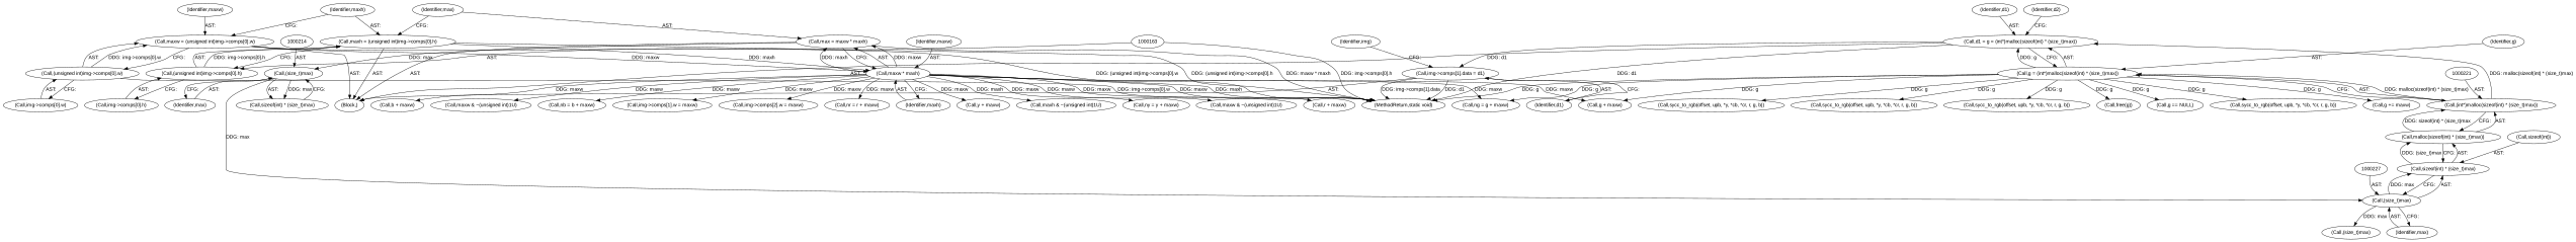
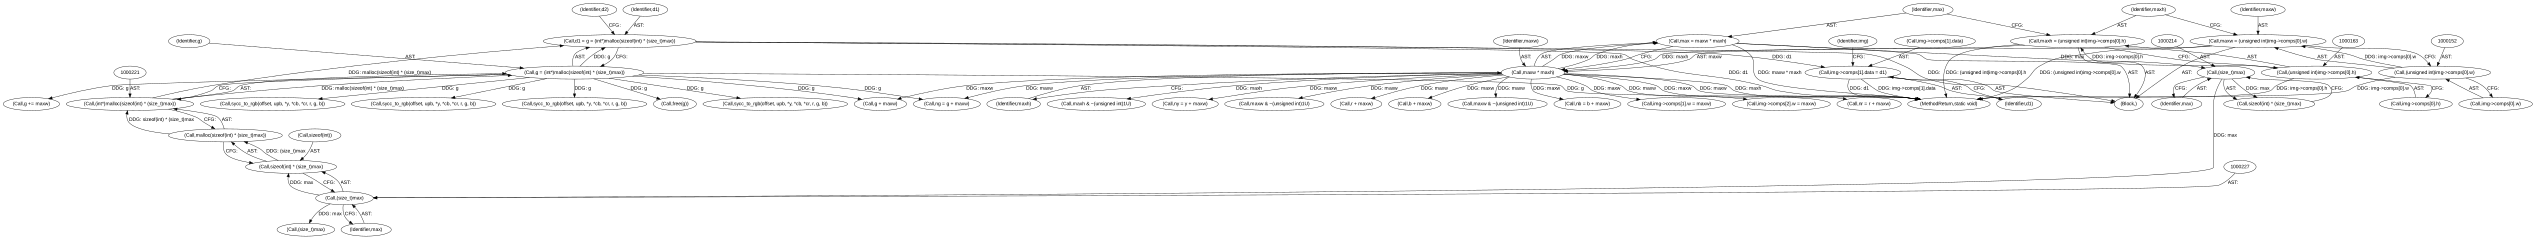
  digraph {
    fontname="Liberation Sans"
    node [fontname="Liberation Sans"]
    edge [fontname="Liberation Sans"]
    n1 [label="(Call,d1 = g = (int*)malloc(sizeof(int) * (size_t)max))"]
    n2 [label="(Call,g = (int*)malloc(sizeof(int) * (size_t)max))"]
    n3 [label="(Call,img->comps[1].data = d1)"]
    n4 [label="(MethodReturn,static void)"]
    n5 [label="(Block,)"]
    n6 [label="(Call,(int*)malloc(sizeof(int) * (size_t)max))"]
    n7 [label="(Call,sycc_to_rgb(offset, upb, *y, *cb, *cr, r, g, b))"]
    n8 [label="(Call,g + maxw)"]
    n9 [label="(Call,sycc_to_rgb(offset, upb, *y, *cb, *cr, r, g, b))"]
    n10 [label="(Call,sycc_to_rgb(offset, upb, *y, *cb, *cr, r, g, b))"]
    n11 [label="(Call,ng = g + maxw)"]
    n12 [label="(Call,free(g))"]
-   n13 [label="(Call,g == NULL)"]
    n14 [label="(Call,sycc_to_rgb(offset, upb, *y, *cb, *cr, r, g, b))"]
    n15 [label="(Call,g += maxw)"]
    n16 [label="(Identifier,d1)"]
    n17 [label="(Call,malloc(sizeof(int) * (size_t)max))"]
    n18 [label="(Call,sizeof(int) * (size_t)max)"]
    n19 [label="(Call,(size_t)max)"]
    n20 [label="(Call,(size_t)max)"]
    n21 [label="(Identifier,max)"]
    n22 [label="(Call,(size_t)max)"]
    n23 [label="(Call,sizeof(int) * (size_t)max)"]
    n24 [label="(Identifier,max)"]
    n25 [label="(Call,max = maxw * maxh)"]
    n26 [label="(Call,maxw * maxh)"]
    n27 [label="(Call,maxw & ~(unsigned int)1U)"]
    n28 [label="(Call,r + maxw)"]
    n29 [label="(Call,b + maxw)"]
    n30 [label="(Call,maxw & ~(unsigned int)1U)"]
    n31 [label="(Call,nb = b + maxw)"]
    n32 [label="(Call,img->comps[1].w = maxw)"]
    n33 [label="(Call,img->comps[2].w = maxw)"]
    n34 [label="(Call,nr = r + maxw)"]
    n35 [label="(Identifier,maxh)"]
-   n36 [label="(Call,y + maxw)"]
    n37 [label="(Call,maxh & ~(unsigned int)1U)"]
    n38 [label="(Call,ny = y + maxw)"]
    n39 [label="(Call,maxw = (unsigned int)img->comps[0].w)"]
    n40 [label="(Call,(unsigned int)img->comps[0].w)"]
    n41 [label="(Call,img->comps[0].w)"]
    n42 [label="(Call,maxh = (unsigned int)img->comps[0].h)"]
    n43 [label="(Call,(unsigned int)img->comps[0].h)"]
    n44 [label="(Call,img->comps[0].h)"]
    n45 [label="(Identifier,g)"]
+   n46 [label="(Call,img->comps[1].data)"]
    n47 [label="(Identifier,maxw)"]
    n48 [label="(Identifier,d2)"]
    n49 [label="(Identifier,maxw)"]
    n50 [label="(Call,sizeof(int))"]
    n51 [label="(Identifier,d1)"]
    n52 [label="(Identifier,max)"]
    n53 [label="(Identifier,maxh)"]
    n54 [label="(Identifier,img)"]
    1000221
    1000227
    1000214
+   1000152
    1000163
    n1 -> n2 [label="CFG: "]
    n1 -> n3 [label="DDG: d1"]
    n1 -> n4 [label="DDG: d1"]
-   n1 -> n5 [label="AST: "]
+   n1 -> n5 [label="DDG: "]
    n2 -> n1 [label="AST: "]
    n2 -> n1 [label="DDG: g"]
    n2 -> n4 [label="DDG: g"]
    n2 -> n6 [label="CFG: "]
    n2 -> n7 [label="DDG: g"]
    n2 -> n8 [label="DDG: g"]
    n2 -> n9 [label="DDG: g"]
    n2 -> n10 [label="DDG: g"]
    n2 -> n11 [label="DDG: g"]
    n2 -> n12 [label="DDG: g"]
-   n2 -> n13 [label="DDG: g"]
    n2 -> n14 [label="DDG: g"]
    n2 -> n15 [label="DDG: g"]
    n3 -> n4 [label="DDG: img->comps[1].data"]
    n3 -> n4 [label="DDG: d1"]
    n3 -> n5 [label="AST: "]
    n3 -> n16 [label="CFG: "]
    n6 -> n1 [label="DDG: malloc(sizeof(int) * (size_t)max)"]
    n6 -> n2 [label="AST: "]
    n6 -> n2 [label="DDG: malloc(sizeof(int) * (size_t)max)"]
    n6 -> n17 [label="CFG: "]
    n16 -> n3 [label="AST: "]
    n17 -> n6 [label="AST: "]
    n17 -> n6 [label="DDG: sizeof(int) * (size_t)max"]
    n17 -> n18 [label="CFG: "]
    n18 -> n17 [label="AST: "]
    n18 -> n17 [label="DDG: (size_t)max"]
    n18 -> n19 [label="CFG: "]
    n19 -> n18 [label="AST: "]
    n19 -> n18 [label="DDG: max"]
    n19 -> n20 [label="DDG: max"]
    n19 -> n21 [label="CFG: "]
    n21 -> n19 [label="AST: "]
    n22 -> n19 [label="DDG: max"]
    n22 -> n23 [label="AST: "]
    n22 -> n23 [label="DDG: max"]
    n22 -> n24 [label="CFG: "]
    n23 -> n22 [label="CFG: "]
    n24 -> n22 [label="AST: "]
    n25 -> n4 [label="DDG: maxw * maxh"]
    n25 -> n5 [label="AST: "]
    n25 -> n22 [label="DDG: max"]
    n25 -> n26 [label="CFG: "]
    n26 -> n4 [label="DDG: maxw"]
    n26 -> n4 [label="DDG: maxh"]
    n26 -> n8 [label="DDG: maxw"]
    n26 -> n11 [label="DDG: maxw"]
    n26 -> n25 [label="AST: "]
    n26 -> n25 [label="DDG: maxw"]
    n26 -> n25 [label="DDG: maxh"]
    n26 -> n27 [label="DDG: maxw"]
    n26 -> n28 [label="DDG: maxw"]
    n26 -> n29 [label="DDG: maxw"]
    n26 -> n30 [label="DDG: maxw"]
    n26 -> n31 [label="DDG: maxw"]
    n26 -> n32 [label="DDG: maxw"]
    n26 -> n33 [label="DDG: maxw"]
    n26 -> n34 [label="DDG: maxw"]
    n26 -> n35 [label="CFG: "]
-   n26 -> n36 [label="DDG: maxw"]
    n26 -> n37 [label="DDG: maxh"]
    n26 -> n38 [label="DDG: maxw"]
    n35 -> n26 [label="AST: "]
    n39 -> n4 [label="DDG: (unsigned int)img->comps[0].w"]
    n39 -> n5 [label="AST: "]
-   n39 -> n26 [label="DDG: maxw"]
+   n39 -> n26 [label="AST: maxw"]
    n39 -> n40 [label="CFG: "]
    n40 -> n4 [label="DDG: img->comps[0].w"]
    n40 -> n39 [label="AST: "]
    n40 -> n39 [label="DDG: img->comps[0].w"]
    n40 -> n41 [label="CFG: "]
    n41 -> n40 [label="AST: "]
    n42 -> n4 [label="DDG: (unsigned int)img->comps[0].h"]
    n42 -> n5 [label="AST: "]
    n42 -> n26 [label="DDG: maxh"]
    n42 -> n43 [label="CFG: "]
-   1000163 -> n4 [label="DDG: img->comps[0].h"]
+   n43 -> n4 [label="DDG: img->comps[0].h"]
    n43 -> n42 [label="AST: "]
    n43 -> n42 [label="DDG: img->comps[0].h"]
    n43 -> n44 [label="CFG: "]
    n44 -> n43 [label="AST: "]
    n45 -> n2 [label="AST: "]
+   n46 -> n3 [label="AST: "]
    n47 -> n26 [label="AST: "]
    n48 -> n1 [label="CFG: "]
    n49 -> n39 [label="AST: "]
    n50 -> n18 [label="AST: "]
    n51 -> n1 [label="AST: "]
    n52 -> n25 [label="AST: "]
    n52 -> n42 [label="CFG: "]
    n53 -> n39 [label="CFG: "]
    n53 -> n42 [label="AST: "]
    n54 -> n3 [label="CFG: "]
    1000221 -> n6 [label="AST: "]
    1000227 -> n19 [label="AST: "]
    1000214 -> n22 [label="AST: "]
+   1000152 -> n40 [label="AST: "]
    1000163 -> n43 [label="AST: "]
  }
